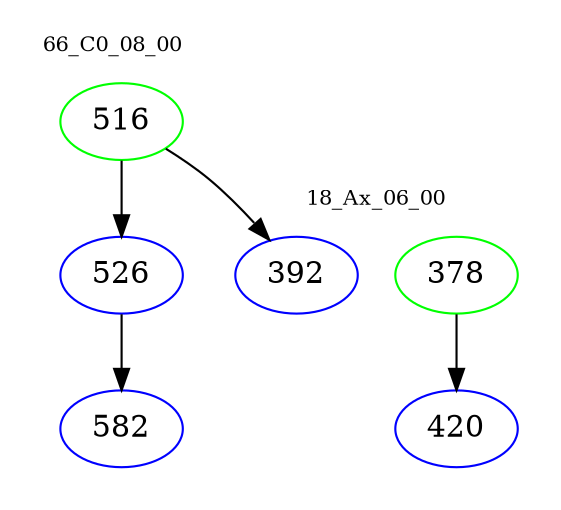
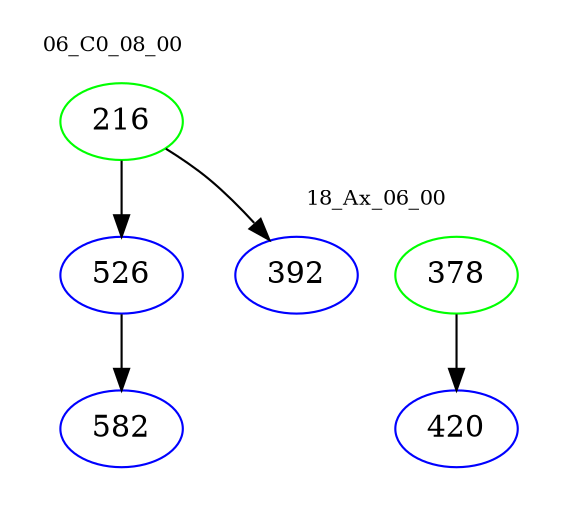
  digraph {
    fontname="DejaVu Serif"
    node [color=blue fontname="DejaVu Serif"]
    edge [color=black fontname="DejaVu Serif"]
    n1 [color=green label=378]
    n2 [label=420]
    n3 [label=392]
-   n4 [color=green label=516]
+   n4 [color=green label=216]
    n5 [label=526]
    n6 [label=582]
    subgraph cluster_1 {
      color=white
      fontsize=10
      label="18_Ax_06_00"
      n1
      n2
      n3
    }
    subgraph cluster_2 {
      color=white
      fontsize=10
-     label="66_C0_08_00"
+     label="06_C0_08_00"
      n4
      n5
      n6
    }
    n1 -> n2
    n4 -> n3
    n4 -> n5
    n5 -> n6
  }
